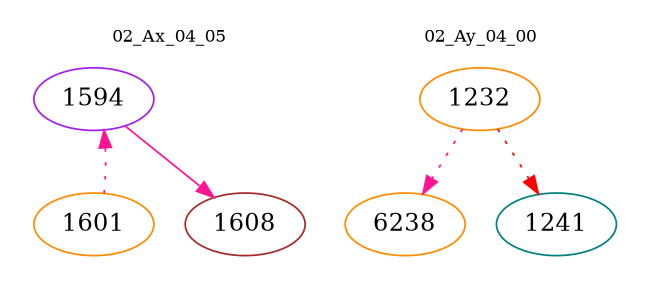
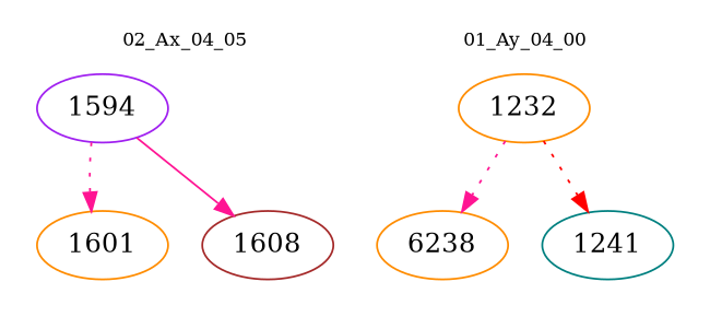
  digraph {
    node [color=darkorange]
    edge [color=deeppink style=dotted]
    n1 [color=purple label=1594]
    n2 [label=1601]
    n3 [color=brown label=1608]
    n4 [label=1232]
    n5 [label=6238]
    n6 [color=teal label=1241]
    subgraph cluster_1 {
      color=white
      fontsize=10
      label="02_Ax_04_05"
      n1
      n2
      n3
    }
    subgraph cluster_2 {
      color=white
      fontsize=10
-     label="02_Ay_04_00"
+     label="01_Ay_04_00"
      n4
      n5
      n6
    }
-   n2 -> n1
+   n1 -> n2
    n1 -> n3 [style=solid]
    n4 -> n5
    n4 -> n6 [color=red]
  }
